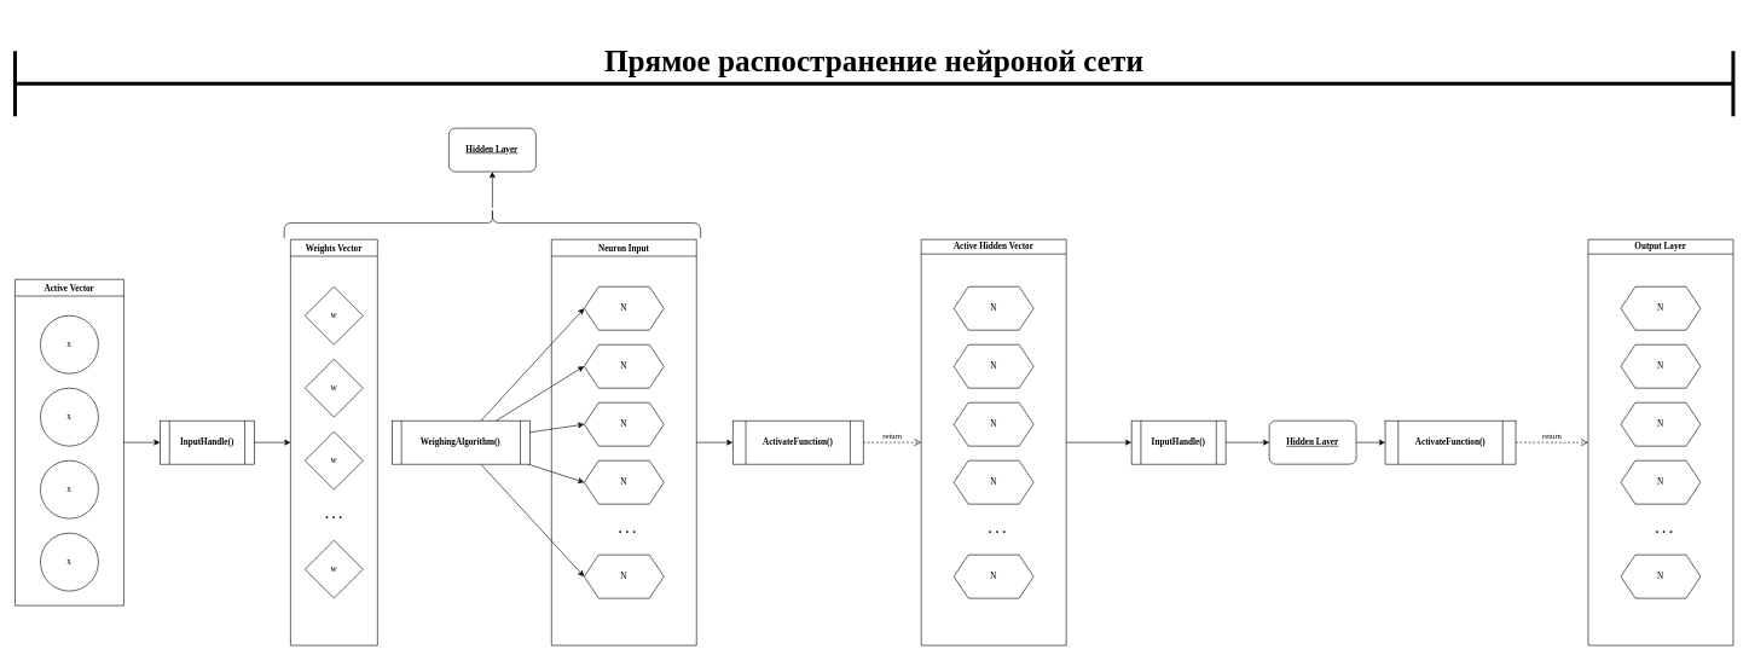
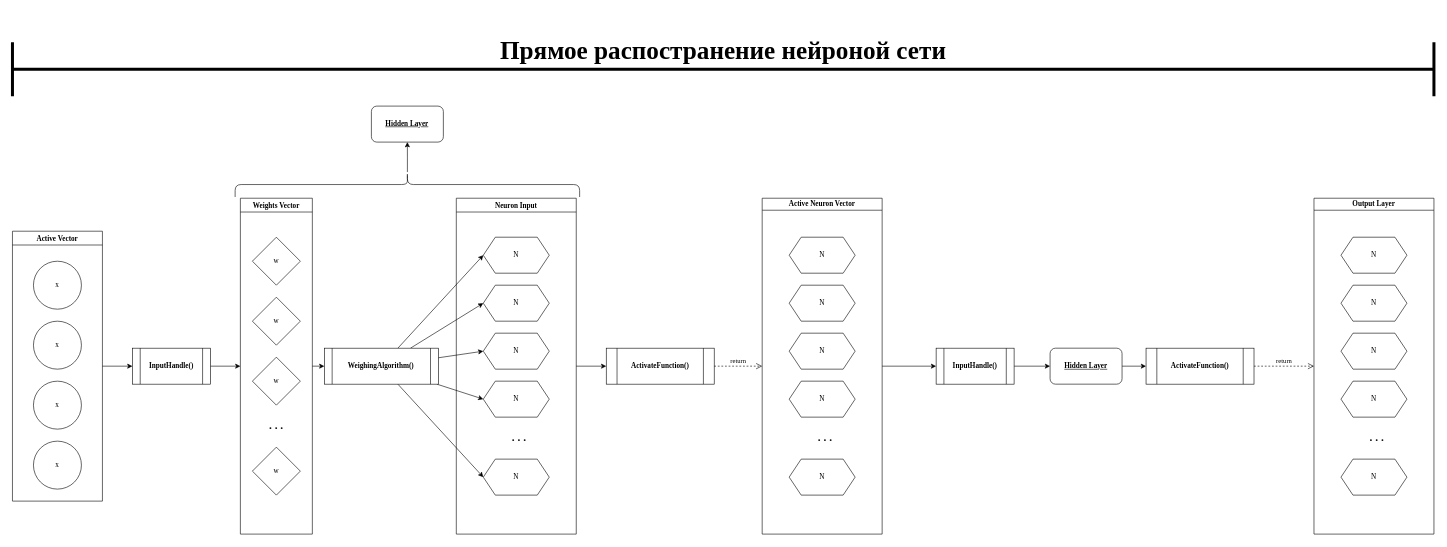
  <mxCell id="0" />
  <mxCell id="1" parent="0" />
  <mxCell id="2" value="" style="edgeStyle=orthogonalEdgeStyle;rounded=0;orthogonalLoop=1;jettySize=auto;html=1;" edge="1" parent="1" source="3" target="28"><mxGeometry relative="1" as="geometry" /></mxCell>
  <mxCell id="3" value="Active Vector" style="swimlane;whiteSpace=wrap;html=1;fontFamily=Lucida Console;" vertex="1" parent="1"><mxGeometry x="20" y="385" width="150" height="450" as="geometry" /></mxCell>
  <mxCell id="4" value="x" style="ellipse;whiteSpace=wrap;html=1;aspect=fixed;fontFamily=Lucida Console;" vertex="1" parent="3"><mxGeometry x="35" y="50" width="80" height="80" as="geometry" /></mxCell>
  <mxCell id="5" value="x" style="ellipse;whiteSpace=wrap;html=1;aspect=fixed;fontFamily=Lucida Console;" vertex="1" parent="3"><mxGeometry x="35" y="150" width="80" height="80" as="geometry" /></mxCell>
  <mxCell id="6" value="x" style="ellipse;whiteSpace=wrap;html=1;aspect=fixed;fontFamily=Lucida Console;" vertex="1" parent="3"><mxGeometry x="35" y="250" width="80" height="80" as="geometry" /></mxCell>
  <mxCell id="7" value="x" style="ellipse;whiteSpace=wrap;html=1;aspect=fixed;fontFamily=Lucida Console;" vertex="1" parent="3"><mxGeometry x="35" y="350" width="80" height="80" as="geometry" /></mxCell>
+ <mxCell id="8" value="" style="edgeStyle=none;rounded=0;orthogonalLoop=1;jettySize=auto;html=1;elbow=vertical;" edge="1" parent="1" source="9" target="43"><mxGeometry relative="1" as="geometry" /></mxCell>
  <mxCell id="9" value="Weights Vector" style="swimlane;whiteSpace=wrap;html=1;fontFamily=Lucida Console;" vertex="1" parent="1"><mxGeometry x="400" y="330" width="120" height="560" as="geometry"><mxRectangle x="360" y="240" width="140" height="30" as="alternateBounds" /></mxGeometry></mxCell>
  <mxCell id="10" value="w" style="rhombus;whiteSpace=wrap;html=1;fontFamily=Lucida Console;" vertex="1" parent="9"><mxGeometry x="20" y="65" width="80" height="80" as="geometry" /></mxCell>
  <mxCell id="11" value="w" style="rhombus;whiteSpace=wrap;html=1;fontFamily=Lucida Console;" vertex="1" parent="9"><mxGeometry x="20" y="165" width="80" height="80" as="geometry" /></mxCell>
  <mxCell id="12" value="w" style="rhombus;whiteSpace=wrap;html=1;fontFamily=Lucida Console;" vertex="1" parent="9"><mxGeometry x="20" y="265" width="80" height="80" as="geometry" /></mxCell>
  <mxCell id="13" value=". . ." style="text;html=1;strokeColor=none;fillColor=none;align=center;verticalAlign=middle;whiteSpace=wrap;rounded=0;fontSize=19;fontStyle=1;fontFamily=Lucida Console;" vertex="1" parent="9"><mxGeometry x="25" y="365" width="70" height="30" as="geometry" /></mxCell>
  <mxCell id="14" value="w" style="rhombus;whiteSpace=wrap;html=1;fontFamily=Lucida Console;" vertex="1" parent="9"><mxGeometry x="20" y="415" width="80" height="80" as="geometry" /></mxCell>
  <mxCell id="15" style="edgeStyle=orthogonalEdgeStyle;rounded=0;orthogonalLoop=1;jettySize=auto;html=1;exitX=1;exitY=0.5;exitDx=0;exitDy=0;entryX=0;entryY=0.5;entryDx=0;entryDy=0;" edge="1" parent="1" source="16" target="23"><mxGeometry relative="1" as="geometry"><mxPoint x="930" y="610" as="sourcePoint" /></mxGeometry></mxCell>
  <mxCell id="16" value="Neuron Input" style="swimlane;whiteSpace=wrap;html=1;fontFamily=Lucida Console;" vertex="1" parent="1"><mxGeometry x="760" y="330" width="200" height="560" as="geometry" /></mxCell>
  <mxCell id="17" value="N" style="shape=hexagon;perimeter=hexagonPerimeter2;whiteSpace=wrap;html=1;fixedSize=1;fontFamily=Lucida Console;" vertex="1" parent="16"><mxGeometry x="45" y="65" width="110" height="60" as="geometry" /></mxCell>
  <mxCell id="18" value="N" style="shape=hexagon;perimeter=hexagonPerimeter2;whiteSpace=wrap;html=1;fixedSize=1;fontFamily=Lucida Console;" vertex="1" parent="16"><mxGeometry x="45" y="145" width="110" height="60" as="geometry" /></mxCell>
  <mxCell id="19" value="N" style="shape=hexagon;perimeter=hexagonPerimeter2;whiteSpace=wrap;html=1;fixedSize=1;size=20;fontFamily=Lucida Console;" vertex="1" parent="16"><mxGeometry x="45" y="225" width="110" height="60" as="geometry" /></mxCell>
  <mxCell id="20" value="N" style="shape=hexagon;perimeter=hexagonPerimeter2;whiteSpace=wrap;html=1;fixedSize=1;size=20;fontFamily=Lucida Console;" vertex="1" parent="16"><mxGeometry x="45" y="305" width="110" height="60" as="geometry" /></mxCell>
  <mxCell id="21" value=". . ." style="text;html=1;strokeColor=none;fillColor=none;align=center;verticalAlign=middle;whiteSpace=wrap;rounded=0;fontSize=19;fontStyle=1;fontFamily=Lucida Console;" vertex="1" parent="16"><mxGeometry x="70" y="385" width="70" height="30" as="geometry" /></mxCell>
  <mxCell id="22" value="N" style="shape=hexagon;perimeter=hexagonPerimeter2;whiteSpace=wrap;html=1;fixedSize=1;size=20;fontFamily=Lucida Console;" vertex="1" parent="16"><mxGeometry x="45" y="435" width="110" height="60" as="geometry" /></mxCell>
  <mxCell id="23" value="ActivateFunction()" style="shape=process;whiteSpace=wrap;html=1;backgroundOutline=1;fontFamily=Lucida Console;fontStyle=1" vertex="1" parent="1"><mxGeometry x="1010" y="580" width="180" height="60" as="geometry" /></mxCell>
  <mxCell id="24" value="" style="edgeStyle=orthogonalEdgeStyle;rounded=0;orthogonalLoop=1;jettySize=auto;html=1;" edge="1" parent="1" source="25" target="26"><mxGeometry relative="1" as="geometry" /></mxCell>
  <mxCell id="25" value="" style="shape=curlyBracket;whiteSpace=wrap;html=1;rounded=1;labelPosition=left;verticalLabelPosition=middle;align=right;verticalAlign=middle;rotation=90;" vertex="1" parent="1"><mxGeometry x="657.66" y="20" width="41.56" height="574.38" as="geometry" /></mxCell>
  <mxCell id="26" value="Hidden Layer" style="rounded=1;whiteSpace=wrap;html=1;align=center;fontFamily=Lucida Console;fontStyle=5" vertex="1" parent="1"><mxGeometry x="618.44" y="176.41" width="120" height="60" as="geometry" /></mxCell>
  <mxCell id="27" style="edgeStyle=none;rounded=0;orthogonalLoop=1;jettySize=auto;html=1;entryX=0;entryY=0.5;entryDx=0;entryDy=0;elbow=vertical;" edge="1" parent="1" source="28" target="9"><mxGeometry relative="1" as="geometry" /></mxCell>
  <mxCell id="28" value="InputHandle()" style="shape=process;whiteSpace=wrap;html=1;backgroundOutline=1;fontFamily=Lucida Console;fontStyle=1;startSize=23;" vertex="1" parent="1"><mxGeometry x="220" y="580" width="130" height="60" as="geometry" /></mxCell>
  <mxCell id="29" value="return" style="html=1;verticalAlign=bottom;endArrow=open;dashed=1;endSize=8;curved=0;rounded=0;elbow=vertical;exitX=1;exitY=0.5;exitDx=0;exitDy=0;fontFamily=Lucida Console;" edge="1" parent="1" source="23" target="31"><mxGeometry relative="1" as="geometry"><mxPoint x="1280" y="700" as="sourcePoint" /><mxPoint x="1330" y="600" as="targetPoint" /><Array as="points" /></mxGeometry></mxCell>
  <mxCell id="30" style="edgeStyle=none;rounded=0;orthogonalLoop=1;jettySize=auto;html=1;entryX=0;entryY=0.5;entryDx=0;entryDy=0;elbow=vertical;" edge="1" parent="1" source="31" target="45"><mxGeometry relative="1" as="geometry" /></mxCell>
- <mxCell id="31" value="Active Hidden Vector" style="swimlane;whiteSpace=wrap;html=1;startSize=20;fontFamily=Lucida Console;" vertex="1" parent="1"><mxGeometry x="1270" y="330" width="200" height="560" as="geometry" /></mxCell>
+ <mxCell id="31" value="Active Neuron Vector" style="swimlane;whiteSpace=wrap;html=1;startSize=20;fontFamily=Lucida Console;" vertex="1" parent="1"><mxGeometry x="1270" y="330" width="200" height="560" as="geometry" /></mxCell>
  <mxCell id="32" value="N" style="shape=hexagon;perimeter=hexagonPerimeter2;whiteSpace=wrap;html=1;fixedSize=1;fontFamily=Lucida Console;" vertex="1" parent="31"><mxGeometry x="45" y="65" width="110" height="60" as="geometry" /></mxCell>
  <mxCell id="33" value="N" style="shape=hexagon;perimeter=hexagonPerimeter2;whiteSpace=wrap;html=1;fixedSize=1;fontFamily=Lucida Console;" vertex="1" parent="31"><mxGeometry x="45" y="145" width="110" height="60" as="geometry" /></mxCell>
  <mxCell id="34" value="N" style="shape=hexagon;perimeter=hexagonPerimeter2;whiteSpace=wrap;html=1;fixedSize=1;size=20;fontFamily=Lucida Console;" vertex="1" parent="31"><mxGeometry x="45" y="225" width="110" height="60" as="geometry" /></mxCell>
  <mxCell id="35" value="N" style="shape=hexagon;perimeter=hexagonPerimeter2;whiteSpace=wrap;html=1;fixedSize=1;size=20;fontFamily=Lucida Console;" vertex="1" parent="31"><mxGeometry x="45" y="305.0" width="110" height="60" as="geometry" /></mxCell>
  <mxCell id="36" value=". . ." style="text;html=1;strokeColor=none;fillColor=none;align=center;verticalAlign=middle;whiteSpace=wrap;rounded=0;fontSize=19;fontStyle=1;fontFamily=Lucida Console;" vertex="1" parent="31"><mxGeometry x="70" y="385.0" width="70" height="30" as="geometry" /></mxCell>
  <mxCell id="37" value="N" style="shape=hexagon;perimeter=hexagonPerimeter2;whiteSpace=wrap;html=1;fixedSize=1;size=20;fontFamily=Lucida Console;" vertex="1" parent="31"><mxGeometry x="45" y="435.0" width="110" height="60" as="geometry" /></mxCell>
  <mxCell id="38" style="edgeStyle=none;rounded=0;orthogonalLoop=1;jettySize=auto;html=1;entryX=0;entryY=0.5;entryDx=0;entryDy=0;elbow=vertical;" edge="1" parent="1" source="43" target="17"><mxGeometry relative="1" as="geometry" /></mxCell>
  <mxCell id="39" style="edgeStyle=none;rounded=0;orthogonalLoop=1;jettySize=auto;html=1;entryX=0;entryY=0.5;entryDx=0;entryDy=0;elbow=vertical;" edge="1" parent="1" source="43" target="18"><mxGeometry relative="1" as="geometry" /></mxCell>
  <mxCell id="40" style="edgeStyle=none;rounded=0;orthogonalLoop=1;jettySize=auto;html=1;entryX=0;entryY=0.5;entryDx=0;entryDy=0;elbow=vertical;" edge="1" parent="1" source="43" target="19"><mxGeometry relative="1" as="geometry" /></mxCell>
  <mxCell id="41" style="edgeStyle=none;rounded=0;orthogonalLoop=1;jettySize=auto;html=1;entryX=0;entryY=0.5;entryDx=0;entryDy=0;elbow=vertical;" edge="1" parent="1" source="43" target="20"><mxGeometry relative="1" as="geometry" /></mxCell>
  <mxCell id="42" style="edgeStyle=none;rounded=0;orthogonalLoop=1;jettySize=auto;html=1;entryX=0;entryY=0.5;entryDx=0;entryDy=0;elbow=vertical;" edge="1" parent="1" source="43" target="22"><mxGeometry relative="1" as="geometry" /></mxCell>
  <mxCell id="43" value="WeighingAlgorithm()" style="shape=process;whiteSpace=wrap;html=1;backgroundOutline=1;fontFamily=Lucida Console;fontStyle=1;startSize=23;align=center;size=0.071;" vertex="1" parent="1"><mxGeometry x="540" y="580" width="190" height="60" as="geometry" /></mxCell>
  <mxCell id="44" style="edgeStyle=none;rounded=0;orthogonalLoop=1;jettySize=auto;html=1;entryX=0;entryY=0.5;entryDx=0;entryDy=0;elbow=vertical;" edge="1" parent="1" source="45" target="47"><mxGeometry relative="1" as="geometry" /></mxCell>
  <mxCell id="45" value="InputHandle()" style="shape=process;whiteSpace=wrap;html=1;backgroundOutline=1;fontFamily=Lucida Console;fontStyle=1;startSize=23;" vertex="1" parent="1"><mxGeometry x="1560" y="580" width="130" height="60" as="geometry" /></mxCell>
  <mxCell id="46" style="edgeStyle=none;rounded=0;orthogonalLoop=1;jettySize=auto;html=1;entryX=0;entryY=0.5;entryDx=0;entryDy=0;elbow=vertical;" edge="1" parent="1" source="47" target="48"><mxGeometry relative="1" as="geometry" /></mxCell>
  <mxCell id="47" value="Hidden Layer" style="rounded=1;whiteSpace=wrap;html=1;align=center;fontFamily=Lucida Console;fontStyle=5" vertex="1" parent="1"><mxGeometry x="1750" y="580" width="120" height="60" as="geometry" /></mxCell>
  <mxCell id="48" value="ActivateFunction()" style="shape=process;whiteSpace=wrap;html=1;backgroundOutline=1;fontFamily=Lucida Console;fontStyle=1" vertex="1" parent="1"><mxGeometry x="1910" y="580" width="180" height="60" as="geometry" /></mxCell>
  <mxCell id="49" value="return" style="html=1;verticalAlign=bottom;endArrow=open;dashed=1;endSize=8;curved=0;rounded=0;elbow=vertical;exitX=1;exitY=0.5;exitDx=0;exitDy=0;fontFamily=Lucida Console;entryX=0;entryY=0.5;entryDx=0;entryDy=0;" edge="1" parent="1" source="48" target="50"><mxGeometry relative="1" as="geometry"><mxPoint x="2180" y="700" as="sourcePoint" /><mxPoint x="2170" y="610" as="targetPoint" /><Array as="points" /></mxGeometry></mxCell>
  <mxCell id="50" value="Output Layer" style="swimlane;whiteSpace=wrap;html=1;startSize=20;fontFamily=Lucida Console;" vertex="1" parent="1"><mxGeometry x="2190" y="330" width="200" height="560" as="geometry" /></mxCell>
  <mxCell id="51" value="N" style="shape=hexagon;perimeter=hexagonPerimeter2;whiteSpace=wrap;html=1;fixedSize=1;fontFamily=Lucida Console;" vertex="1" parent="50"><mxGeometry x="45" y="65" width="110" height="60" as="geometry" /></mxCell>
  <mxCell id="52" value="N" style="shape=hexagon;perimeter=hexagonPerimeter2;whiteSpace=wrap;html=1;fixedSize=1;fontFamily=Lucida Console;" vertex="1" parent="50"><mxGeometry x="45" y="145" width="110" height="60" as="geometry" /></mxCell>
  <mxCell id="53" value="N" style="shape=hexagon;perimeter=hexagonPerimeter2;whiteSpace=wrap;html=1;fixedSize=1;size=20;fontFamily=Lucida Console;" vertex="1" parent="50"><mxGeometry x="45" y="225" width="110" height="60" as="geometry" /></mxCell>
  <mxCell id="54" value="N" style="shape=hexagon;perimeter=hexagonPerimeter2;whiteSpace=wrap;html=1;fixedSize=1;size=20;fontFamily=Lucida Console;" vertex="1" parent="50"><mxGeometry x="45" y="305.0" width="110" height="60" as="geometry" /></mxCell>
  <mxCell id="55" value=". . ." style="text;html=1;strokeColor=none;fillColor=none;align=center;verticalAlign=middle;whiteSpace=wrap;rounded=0;fontSize=19;fontStyle=1;fontFamily=Lucida Console;" vertex="1" parent="50"><mxGeometry x="70" y="385.0" width="70" height="30" as="geometry" /></mxCell>
  <mxCell id="56" value="N" style="shape=hexagon;perimeter=hexagonPerimeter2;whiteSpace=wrap;html=1;fixedSize=1;size=20;fontFamily=Lucida Console;" vertex="1" parent="50"><mxGeometry x="45" y="435.0" width="110" height="60" as="geometry" /></mxCell>
  <mxCell id="57" value="" style="group" vertex="1" connectable="0" parent="1"><mxGeometry x="20" y="70" width="2370" height="90" as="geometry" /></mxCell>
  <mxCell id="58" value="" style="shape=crossbar;whiteSpace=wrap;html=1;rounded=1;spacing=2;fontSize=19;strokeWidth=5;" vertex="1" parent="57"><mxGeometry width="2370" height="90" as="geometry" /></mxCell>
  <mxCell id="59" value="Прямое распостранение нейроной сети" style="text;strokeColor=none;align=center;fillColor=none;html=1;verticalAlign=middle;whiteSpace=wrap;rounded=0;fontFamily=Lucida Console;fontStyle=1;horizontal=1;fontSize=42;" vertex="1" parent="57"><mxGeometry x="655" width="1060" height="30" as="geometry" /></mxCell>
